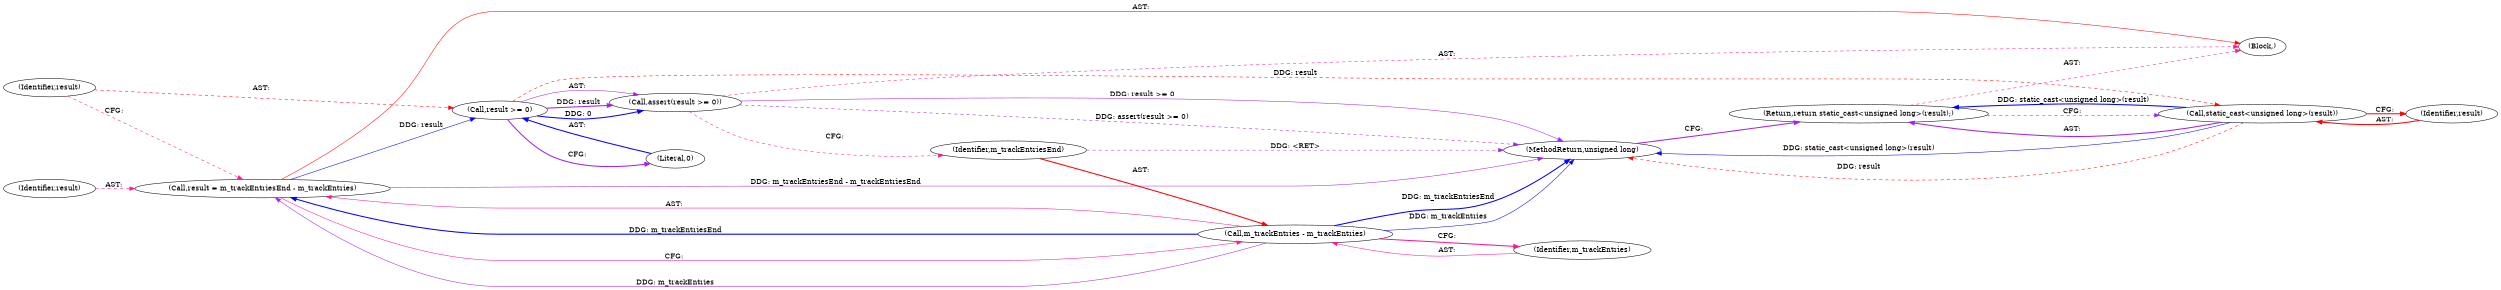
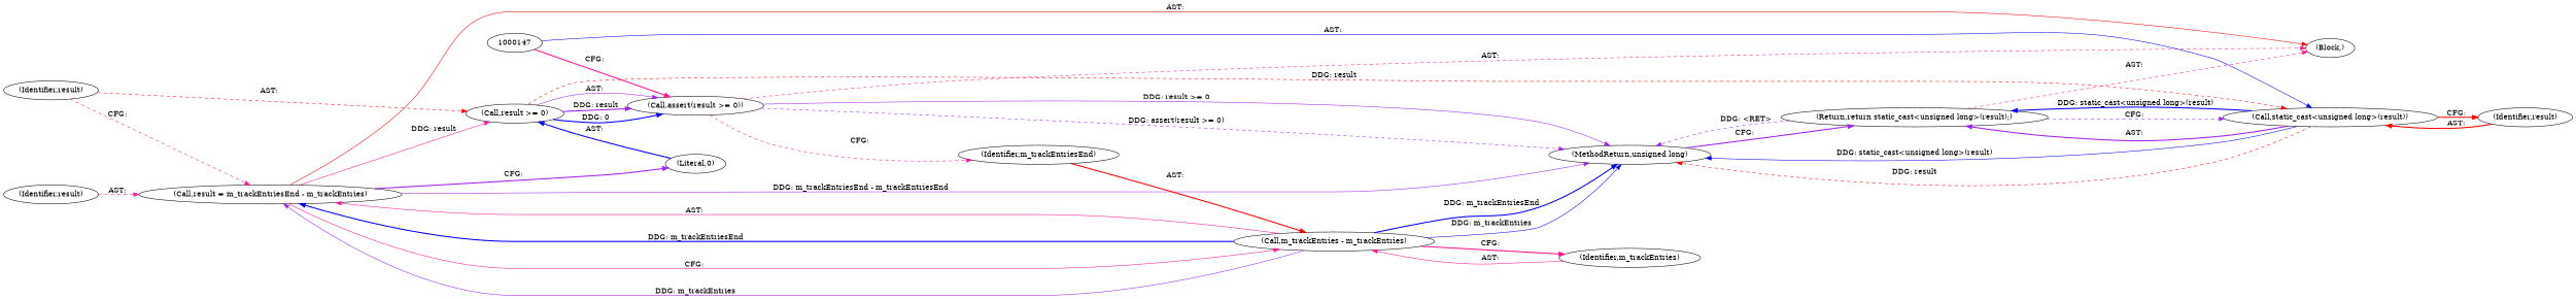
  digraph {
    rankdir=LR
    edge [color=deeppink style=bold]
    n1 [label="(Call,result = m_trackEntriesEnd - m_trackEntries)"]
    n2 [label="(Call,m_trackEntries - m_trackEntries)"]
    n3 [label="(Call,result >= 0)"]
    n4 [label="(MethodReturn,unsigned long)"]
    n5 [label="(Block,)"]
    n6 [label="(Identifier,m_trackEntries)"]
    n7 [label="(Call,assert(result >= 0))"]
    n8 [label="(Call,static_cast<unsigned long>(result))"]
    n9 [label="(Literal,0)"]
    n10 [label="(Return,return static_cast<unsigned long>(result);)"]
    n11 [label="(Identifier,m_trackEntriesEnd)"]
    n12 [label="(Identifier,result)"]
    n13 [label="(Identifier,result)"]
    n14 [label="(Identifier,result)"]
+   1000147
    n1 -> n2 [label="CFG: " style=solid]
-   n1 -> n3 [color=blue label="DDG: result" style=solid]
+   n1 -> n3 [label="DDG: result" style=solid]
    n1 -> n4 [color=purple label="DDG: m_trackEntriesEnd - m_trackEntriesEnd" style=solid]
    n1 -> n5 [color=red label="AST: " style=solid]
    n2 -> n1 [label="AST: " style=solid]
    n2 -> n1 [color=blue label="DDG: m_trackEntriesEnd"]
    n2 -> n1 [color=purple label="DDG: m_trackEntries" style=solid]
    n2 -> n4 [color=blue label="DDG: m_trackEntries" style=solid]
    n2 -> n4 [color=blue label="DDG: m_trackEntriesEnd"]
    n2 -> n6 [label="CFG: "]
    n3 -> n7 [color=purple label="AST: " style=solid]
    n3 -> n7 [color=purple label="DDG: result"]
    n3 -> n7 [color=blue label="DDG: 0"]
    n3 -> n8 [color=red label="DDG: result" style=dashed]
-   n3 -> n9 [color=purple label="CFG: "]
+   n1 -> n9 [color=purple label="CFG: "]
    n4 -> n10 [color=purple label="CFG: "]
    n6 -> n2 [label="AST: " style=solid]
    n7 -> n4 [color=purple label="DDG: result >= 0" style=solid]
    n7 -> n4 [color=purple label="DDG: assert(result >= 0)" style=dashed]
    n7 -> n5 [label="AST: " style=dashed]
    n7 -> n11 [label="CFG: " style=dashed]
    n8 -> n4 [color=red label="DDG: result" style=dashed]
    n8 -> n4 [color=blue label="DDG: static_cast<unsigned long>(result)" style=solid]
    n8 -> n10 [color=purple label="AST: "]
    n8 -> n10 [color=blue label="DDG: static_cast<unsigned long>(result)"]
    n8 -> n12 [color=red label="CFG: "]
    n9 -> n3 [color=blue label="AST: "]
-   n11 -> n4 [color=purple label="DDG: <RET>" style=dashed]
+   n10 -> n4 [color=purple label="DDG: <RET>" style=dashed]
    n10 -> n5 [label="AST: " style=dashed]
    n10 -> n8 [color=purple label="CFG: " style=dashed]
    n11 -> n2 [color=red label="AST: "]
    n12 -> n8 [color=red label="AST: "]
    n13 -> n1 [label="AST: " style=dashed]
    n14 -> n1 [label="CFG: " style=dashed]
    n14 -> n3 [color=red label="AST: " style=dashed]
+   1000147 -> n7 [label="CFG: "]
+   1000147 -> n8 [color=blue label="AST: " style=solid]
  }
